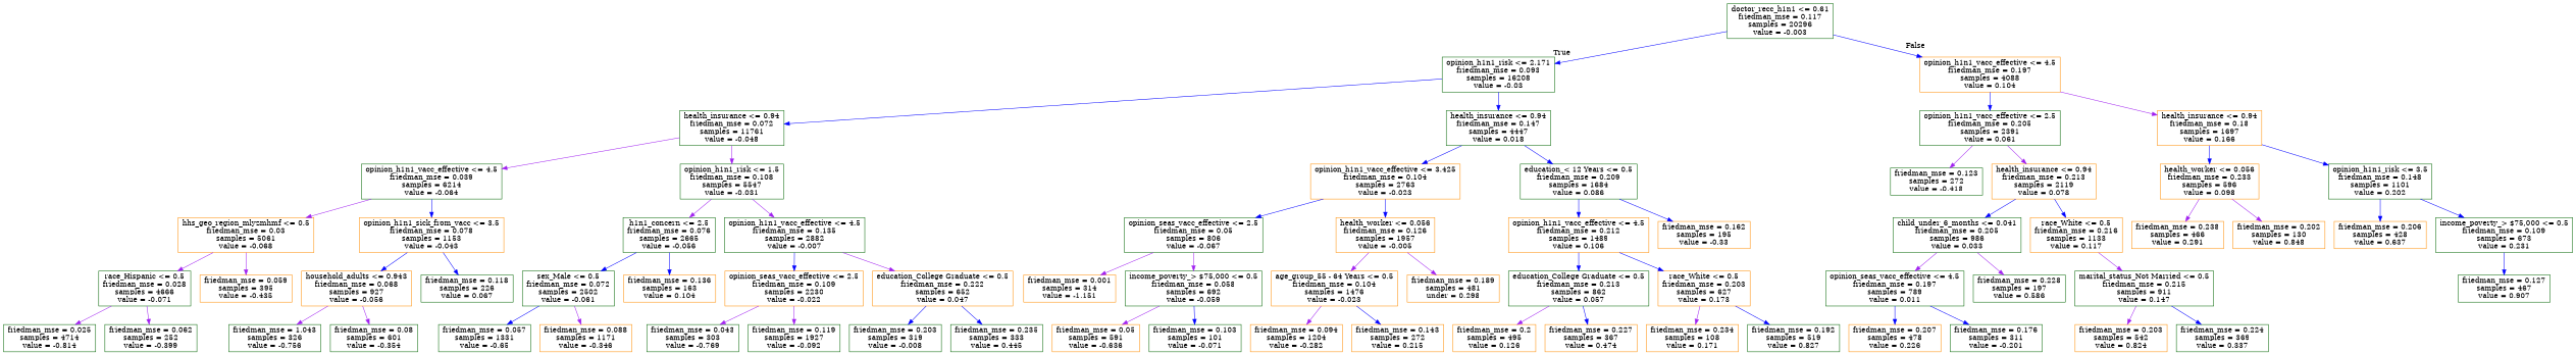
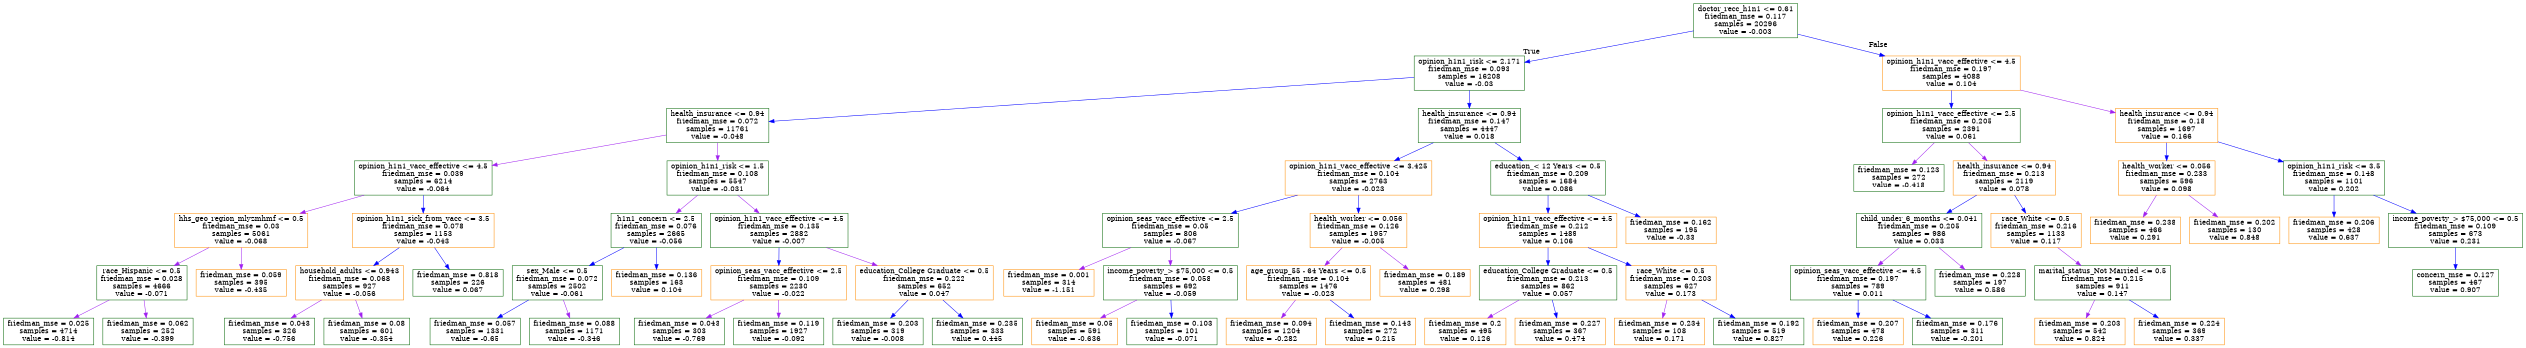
  digraph {
    node [color=darkgreen shape=box]
    edge [color=blue]
    n1 [label="doctor_recc_h1n1 <= 0.61\nfriedman_mse = 0.117\nsamples = 20296\nvalue = -0.003"]
    n2 [label="opinion_h1n1_risk <= 2.171\nfriedman_mse = 0.093\nsamples = 16208\nvalue = -0.03"]
    n3 [color=darkorange label="opinion_h1n1_vacc_effective <= 4.5\nfriedman_mse = 0.197\nsamples = 4088\nvalue = 0.104"]
    n4 [label="health_insurance <= 0.94\nfriedman_mse = 0.072\nsamples = 11761\nvalue = -0.048"]
    n5 [label="health_insurance <= 0.94\nfriedman_mse = 0.147\nsamples = 4447\nvalue = 0.018"]
    n6 [label="opinion_h1n1_vacc_effective <= 2.5\nfriedman_mse = 0.205\nsamples = 2391\nvalue = 0.061"]
    n7 [color=darkorange label="health_insurance <= 0.94\nfriedman_mse = 0.18\nsamples = 1697\nvalue = 0.166"]
    n8 [label="opinion_h1n1_vacc_effective <= 4.5\nfriedman_mse = 0.039\nsamples = 6214\nvalue = -0.064"]
    n9 [label="opinion_h1n1_risk <= 1.5\nfriedman_mse = 0.108\nsamples = 5547\nvalue = -0.031"]
    n10 [color=darkorange label="opinion_h1n1_vacc_effective <= 3.425\nfriedman_mse = 0.104\nsamples = 2763\nvalue = -0.023"]
    n11 [label="education_< 12 Years <= 0.5\nfriedman_mse = 0.209\nsamples = 1684\nvalue = 0.086"]
    n12 [color=darkorange label="hhs_geo_region_mlyzmhmf <= 0.5\nfriedman_mse = 0.03\nsamples = 5061\nvalue = -0.068"]
    n13 [color=darkorange label="opinion_h1n1_sick_from_vacc <= 3.5\nfriedman_mse = 0.078\nsamples = 1153\nvalue = -0.043"]
    n14 [label="h1n1_concern <= 2.5\nfriedman_mse = 0.076\nsamples = 2665\nvalue = -0.056"]
    n15 [label="opinion_h1n1_vacc_effective <= 4.5\nfriedman_mse = 0.135\nsamples = 2882\nvalue = -0.007"]
    n16 [label="race_Hispanic <= 0.5\nfriedman_mse = 0.028\nsamples = 4666\nvalue = -0.071"]
    n17 [color=darkorange label="friedman_mse = 0.059\nsamples = 395\nvalue = -0.435"]
    n18 [color=darkorange label="household_adults <= 0.943\nfriedman_mse = 0.068\nsamples = 927\nvalue = -0.056"]
-   n19 [label="friedman_mse = 0.118\nsamples = 226\nvalue = 0.067"]
+   n19 [label="friedman_mse = 0.818\nsamples = 226\nvalue = 0.067"]
    n20 [label="friedman_mse = 0.025\nsamples = 4714\nvalue = -0.814"]
    n21 [label="friedman_mse = 0.062\nsamples = 252\nvalue = -0.399"]
-   n22 [label="friedman_mse = 1.043\nsamples = 326\nvalue = -0.756"]
+   n22 [label="friedman_mse = 0.043\nsamples = 326\nvalue = -0.756"]
    n23 [label="friedman_mse = 0.08\nsamples = 601\nvalue = -0.354"]
    n24 [label="sex_Male <= 0.5\nfriedman_mse = 0.072\nsamples = 2502\nvalue = -0.061"]
    n25 [color=darkorange label="friedman_mse = 0.136\nsamples = 163\nvalue = 0.104"]
    n26 [color=darkorange label="opinion_seas_vacc_effective <= 2.5\nfriedman_mse = 0.109\nsamples = 2230\nvalue = -0.022"]
    n27 [color=darkorange label="education_College Graduate <= 0.5\nfriedman_mse = 0.222\nsamples = 652\nvalue = 0.047"]
    n28 [label="friedman_mse = 0.057\nsamples = 1331\nvalue = -0.65"]
-   n29 [color=darkorange label="friedman_mse = 0.088\nsamples = 1171\nvalue = -0.346"]
+   n29 [label="friedman_mse = 0.088\nsamples = 1171\nvalue = -0.346"]
    n30 [label="friedman_mse = 0.043\nsamples = 303\nvalue = -0.769"]
    n31 [label="friedman_mse = 0.119\nsamples = 1927\nvalue = -0.092"]
    n32 [label="friedman_mse = 0.203\nsamples = 319\nvalue = -0.008"]
    n33 [label="friedman_mse = 0.235\nsamples = 333\nvalue = 0.445"]
    n34 [label="opinion_seas_vacc_effective <= 2.5\nfriedman_mse = 0.05\nsamples = 806\nvalue = -0.067"]
    n35 [color=darkorange label="health_worker <= 0.056\nfriedman_mse = 0.126\nsamples = 1957\nvalue = -0.005"]
    n36 [color=darkorange label="opinion_h1n1_vacc_effective <= 4.5\nfriedman_mse = 0.212\nsamples = 1489\nvalue = 0.106"]
    n37 [color=darkorange label="friedman_mse = 0.162\nsamples = 195\nvalue = -0.33"]
    n38 [color=darkorange label="friedman_mse = 0.001\nsamples = 314\nvalue = -1.151"]
    n39 [label="income_poverty_> $75,000 <= 0.5\nfriedman_mse = 0.058\nsamples = 692\nvalue = -0.059"]
    n40 [color=darkorange label="age_group_55 - 64 Years <= 0.5\nfriedman_mse = 0.104\nsamples = 1476\nvalue = -0.023"]
-   n41 [color=darkorange label="friedman_mse = 0.189\nsamples = 481\nunder = 0.298"]
+   n41 [color=darkorange label="friedman_mse = 0.189\nsamples = 481\nvalue = 0.298"]
    n42 [color=darkorange label="friedman_mse = 0.05\nsamples = 591\nvalue = -0.636"]
    n43 [label="friedman_mse = 0.103\nsamples = 101\nvalue = -0.071"]
    n44 [color=darkorange label="friedman_mse = 0.094\nsamples = 1204\nvalue = -0.282"]
    n45 [color=darkorange label="friedman_mse = 0.143\nsamples = 272\nvalue = 0.215"]
    n46 [label="education_College Graduate <= 0.5\nfriedman_mse = 0.213\nsamples = 862\nvalue = 0.057"]
    n47 [color=darkorange label="race_White <= 0.5\nfriedman_mse = 0.203\nsamples = 627\nvalue = 0.173"]
    n48 [color=darkorange label="friedman_mse = 0.2\nsamples = 495\nvalue = 0.126"]
    n49 [color=darkorange label="friedman_mse = 0.227\nsamples = 367\nvalue = 0.474"]
    n50 [color=darkorange label="friedman_mse = 0.234\nsamples = 108\nvalue = 0.171"]
    n51 [label="friedman_mse = 0.192\nsamples = 519\nvalue = 0.827"]
    n52 [label="friedman_mse = 0.123\nsamples = 272\nvalue = -0.418"]
    n53 [color=darkorange label="health_insurance <= 0.94\nfriedman_mse = 0.213\nsamples = 2119\nvalue = 0.078"]
    n54 [color=darkorange label="health_worker <= 0.056\nfriedman_mse = 0.233\nsamples = 596\nvalue = 0.098"]
    n55 [label="opinion_h1n1_risk <= 3.5\nfriedman_mse = 0.148\nsamples = 1101\nvalue = 0.202"]
    n56 [label="child_under_6_months <= 0.041\nfriedman_mse = 0.205\nsamples = 986\nvalue = 0.033"]
    n57 [color=darkorange label="race_White <= 0.5\nfriedman_mse = 0.216\nsamples = 1133\nvalue = 0.117"]
    n58 [label="opinion_seas_vacc_effective <= 4.5\nfriedman_mse = 0.197\nsamples = 789\nvalue = 0.011"]
    n59 [label="friedman_mse = 0.228\nsamples = 197\nvalue = 0.586"]
    n60 [label="marital_status_Not Married <= 0.5\nfriedman_mse = 0.215\nsamples = 911\nvalue = 0.147"]
    n61 [color=darkorange label="friedman_mse = 0.207\nsamples = 478\nvalue = 0.226"]
    n62 [label="friedman_mse = 0.176\nsamples = 311\nvalue = -0.201"]
    n63 [color=darkorange label="friedman_mse = 0.203\nsamples = 542\nvalue = 0.824"]
-   n64 [label="friedman_mse = 0.224\nsamples = 369\nvalue = 0.337"]
+   n64 [color=darkorange label="friedman_mse = 0.224\nsamples = 369\nvalue = 0.337"]
    n65 [color=darkorange label="friedman_mse = 0.238\nsamples = 466\nvalue = 0.291"]
    n66 [color=darkorange label="friedman_mse = 0.202\nsamples = 130\nvalue = 0.848"]
    n67 [color=darkorange label="friedman_mse = 0.206\nsamples = 428\nvalue = 0.637"]
    n68 [label="income_poverty_> $75,000 <= 0.5\nfriedman_mse = 0.109\nsamples = 673\nvalue = 0.231"]
-   n69 [label="friedman_mse = 0.127\nsamples = 467\nvalue = 0.907"]
+   n69 [label="concern_mse = 0.127\nsamples = 467\nvalue = 0.907"]
    n1 -> n2 [headlabel=True labelangle=45 labeldistance=2.5]
    n1 -> n3 [headlabel=False labelangle=-45 labeldistance=2.5]
    n2 -> n4
    n2 -> n5
    n3 -> n6
    n3 -> n7 [color=purple]
    n4 -> n8 [color=purple]
    n4 -> n9 [color=purple]
    n5 -> n10
    n5 -> n11
    n6 -> n52 [color=purple]
    n6 -> n53 [color=purple]
    n7 -> n54
    n7 -> n55
    n8 -> n12 [color=purple]
    n8 -> n13
    n9 -> n14 [color=purple]
    n9 -> n15 [color=purple]
    n10 -> n34
    n10 -> n35
    n11 -> n36
    n11 -> n37
    n12 -> n16 [color=purple]
    n12 -> n17 [color=purple]
    n13 -> n18
    n13 -> n19
    n14 -> n24
    n14 -> n25
    n15 -> n26
    n15 -> n27 [color=purple]
    n16 -> n20 [color=purple]
    n16 -> n21 [color=purple]
    n18 -> n22 [color=purple]
    n18 -> n23 [color=purple]
    n24 -> n28
    n24 -> n29 [color=purple]
    n26 -> n30 [color=purple]
    n26 -> n31 [color=purple]
    n27 -> n32
    n27 -> n33
    n34 -> n38 [color=purple]
    n34 -> n39 [color=purple]
    n35 -> n40 [color=purple]
    n35 -> n41 [color=purple]
    n36 -> n46
    n36 -> n47
    n39 -> n42 [color=purple]
    n39 -> n43
    n40 -> n44 [color=purple]
    n40 -> n45
    n46 -> n48 [color=purple]
    n46 -> n49
    n47 -> n50 [color=purple]
    n47 -> n51
    n53 -> n56
    n53 -> n57
    n54 -> n65 [color=purple]
    n54 -> n66 [color=purple]
    n55 -> n67
    n55 -> n68
    n56 -> n58 [color=purple]
    n56 -> n59 [color=purple]
    n57 -> n60 [color=purple]
    n58 -> n61
    n58 -> n62
    n60 -> n63 [color=purple]
    n60 -> n64
    n68 -> n69
  }
